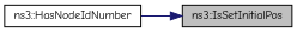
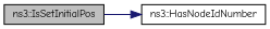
  digraph {
    rankdir=LR
    fontname="Comic Neue"
    node [color=black fontname="Comic Neue" fontsize=10 shape=record style=filled]
    n1 [fillcolor=grey75 fontcolor=black height=0.2 label="ns3::IsSetInitialPos" width=0.4]
    n2 [fillcolor=white height=0.2 label="ns3::HasNodeIdNumber" width=0.4]
-   n2 -> n1 [color=midnightblue fontname="Comic Neue" fontsize=10 labelfontname=Helvetica labelfontsize=10 style=solid]
+   n1 -> n2 [color=midnightblue fontname="Comic Neue" fontsize=10 labelfontname=Helvetica labelfontsize=10 style=solid]
  }
